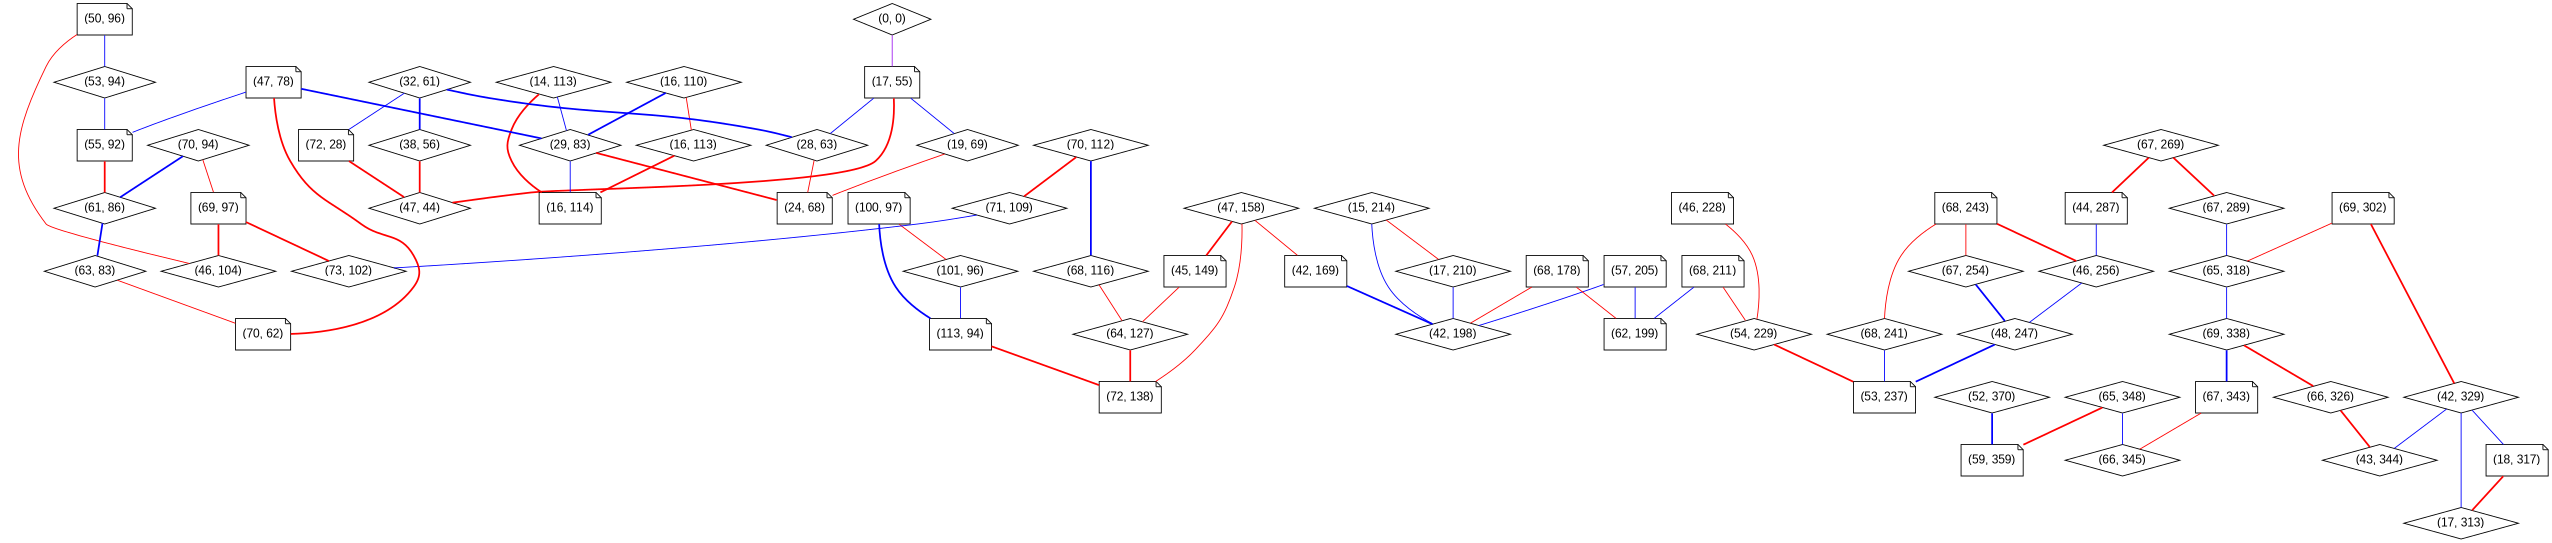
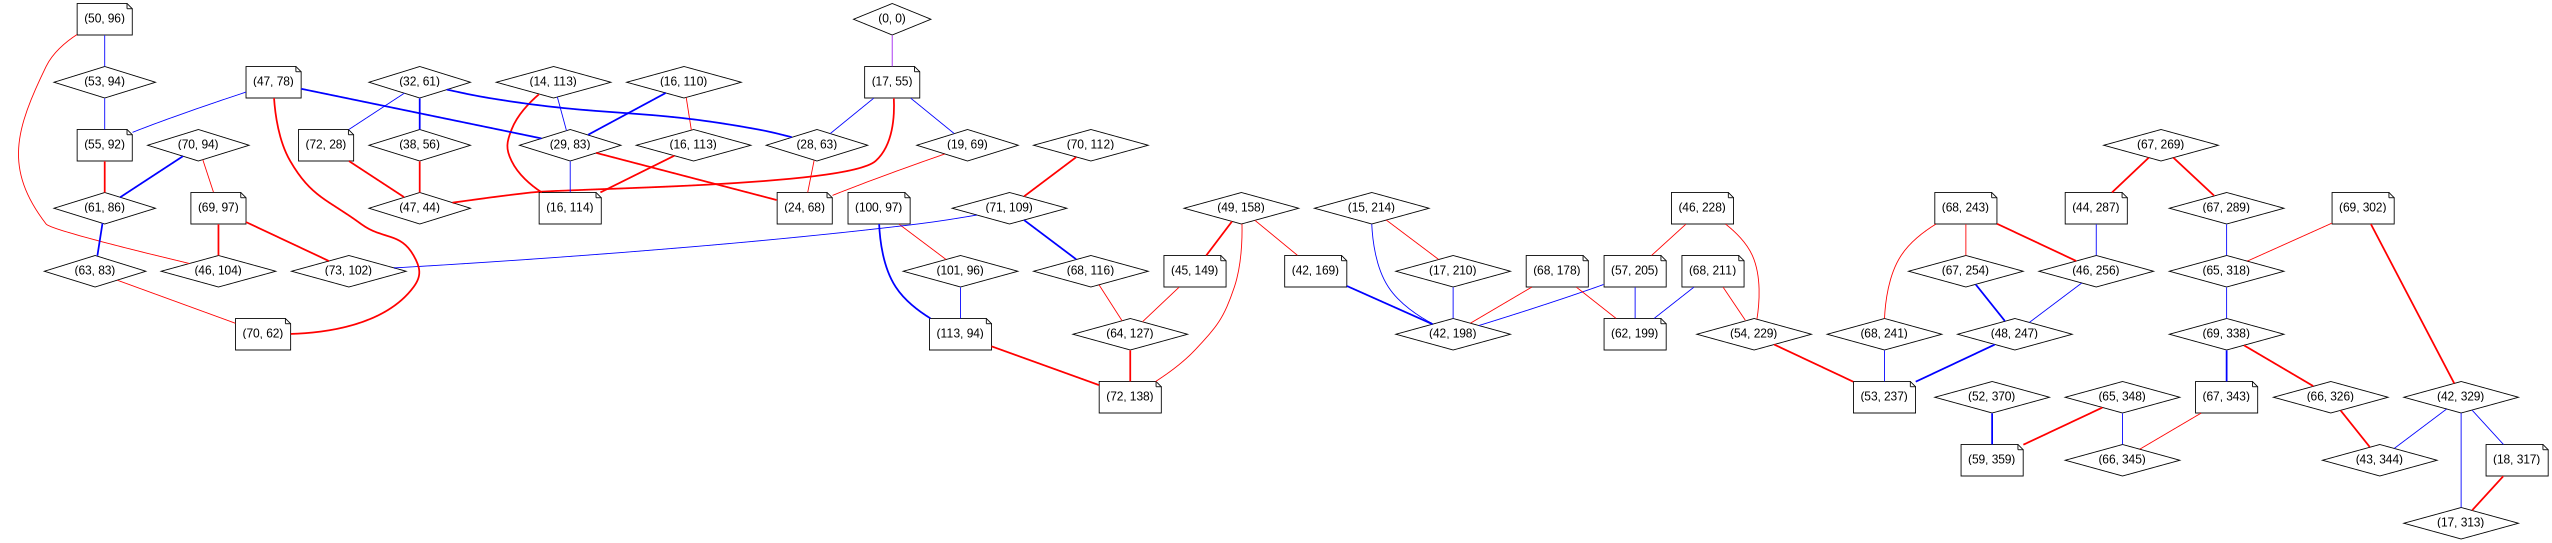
  graph {
    fontname="Liberation Sans"
    node [fontname="Liberation Sans" shape=diamond]
    edge [color=red fontname="Liberation Sans" style=solid weight=1]
    "(50, 96)" [shape=note]
    "(53, 94)"
    "(46, 104)"
    "(55, 92)" [shape=note]
    "(15, 214)"
    "(17, 210)"
    "(42, 198)"
    "(68, 243)" [shape=note]
    "(67, 254)"
    "(46, 256)"
    "(68, 241)"
    "(48, 247)"
    "(53, 237)" [shape=note]
    "(67, 269)"
    "(67, 289)"
    "(44, 287)" [shape=note]
    "(65, 318)"
    "(46, 228)" [shape=note]
    "(54, 229)"
    "(57, 205)" [shape=note]
    "(62, 199)" [shape=note]
    "(69, 338)"
    "(45, 149)" [shape=note]
-   "(49, 158)" [label="(47, 158)"]
+   "(49, 158)"
    "(42, 169)" [shape=note]
    "(72, 138)" [shape=note]
    "(64, 127)"
    "(69, 302)" [shape=note]
    "(42, 329)"
    "(18, 317)" [shape=note]
    "(17, 313)"
    "(43, 344)"
    "(17, 55)" [shape=note]
    "(0, 0)"
    "(19, 69)"
    "(28, 63)"
    "(47, 44)"
    "(24, 68)" [shape=note]
    "(100, 97)" [shape=note]
    "(101, 96)"
    "(113, 94)" [shape=note]
    "(59, 359)" [shape=note]
    "(52, 370)"
    "(67, 343)" [shape=note]
    "(66, 326)"
    "(70, 112)"
    "(68, 116)"
    "(71, 109)"
    "(73, 102)"
    "(14, 113)"
    "(29, 83)"
    "(16, 114)" [shape=note]
    "(68, 211)" [shape=note]
    "(68, 178)" [shape=note]
    "(66, 345)"
    "(61, 86)"
    "(65, 348)"
    "(16, 110)"
    "(16, 113)"
    "(47, 78)" [shape=note]
    "(70, 62)" [shape=note]
    "(32, 61)"
    "(38, 56)"
    "(72, 28)" [shape=note]
    "(63, 83)"
    "(70, 94)"
    "(69, 97)" [shape=note]
    "(50, 96)" -- "(53, 94)" [color=blue weight=3]
    "(50, 96)" -- "(46, 104)"
    "(53, 94)" -- "(55, 92)" [color=blue weight=3]
    "(55, 92)" -- "(61, 86)" [style=bold]
    "(15, 214)" -- "(17, 210)"
    "(15, 214)" -- "(42, 198)" [color=blue weight=3]
    "(17, 210)" -- "(42, 198)" [color=blue weight=3]
    "(68, 243)" -- "(67, 254)"
    "(68, 243)" -- "(46, 256)" [style=bold]
    "(68, 243)" -- "(68, 241)"
    "(67, 254)" -- "(48, 247)" [color=blue style=bold weight=3]
    "(46, 256)" -- "(48, 247)" [color=blue weight=3]
    "(68, 241)" -- "(53, 237)" [color=blue weight=3]
    "(48, 247)" -- "(53, 237)" [color=blue style=bold weight=3]
    "(67, 269)" -- "(67, 289)" [style=bold]
    "(67, 269)" -- "(44, 287)" [style=bold]
    "(67, 289)" -- "(65, 318)" [color=blue weight=3]
    "(44, 287)" -- "(46, 256)" [color=blue weight=3]
    "(65, 318)" -- "(69, 338)" [color=blue weight=3]
    "(46, 228)" -- "(54, 229)"
+   "(46, 228)" -- "(57, 205)"
    "(54, 229)" -- "(53, 237)" [style=bold]
    "(57, 205)" -- "(42, 198)" [color=blue weight=3]
    "(57, 205)" -- "(62, 199)" [color=blue weight=3]
    "(69, 338)" -- "(67, 343)" [color=blue style=bold weight=3]
    "(69, 338)" -- "(66, 326)" [style=bold]
    "(45, 149)" -- "(64, 127)"
    "(49, 158)" -- "(45, 149)" [style=bold]
    "(49, 158)" -- "(42, 169)"
    "(49, 158)" -- "(72, 138)"
    "(42, 169)" -- "(42, 198)" [color=blue style=bold weight=3]
    "(64, 127)" -- "(72, 138)" [style=bold]
    "(69, 302)" -- "(65, 318)"
    "(69, 302)" -- "(42, 329)" [style=bold]
    "(42, 329)" -- "(18, 317)" [color=blue weight=3]
    "(42, 329)" -- "(17, 313)" [color=blue weight=3]
    "(42, 329)" -- "(43, 344)" [color=blue weight=3]
    "(18, 317)" -- "(17, 313)" [style=bold]
    "(17, 55)" -- "(19, 69)" [color=blue weight=3]
    "(17, 55)" -- "(28, 63)" [color=blue weight=3]
    "(17, 55)" -- "(47, 44)" [style=bold]
    "(0, 0)" -- "(17, 55)" [color=purple weight=4]
    "(19, 69)" -- "(24, 68)"
    "(28, 63)" -- "(24, 68)"
    "(100, 97)" -- "(101, 96)"
    "(100, 97)" -- "(113, 94)" [color=blue style=bold weight=3]
    "(101, 96)" -- "(113, 94)" [color=blue weight=3]
    "(113, 94)" -- "(72, 138)" [style=bold]
    "(52, 370)" -- "(59, 359)" [color=blue style=bold weight=3]
    "(67, 343)" -- "(66, 345)"
    "(66, 326)" -- "(43, 344)" [style=bold]
-   "(70, 112)" -- "(68, 116)" [color=blue style=bold weight=3]
+   "(71, 109)" -- "(68, 116)" [color=blue style=bold weight=3]
    "(70, 112)" -- "(71, 109)" [style=bold]
    "(68, 116)" -- "(64, 127)"
    "(71, 109)" -- "(73, 102)" [color=blue weight=3]
    "(14, 113)" -- "(29, 83)" [color=blue weight=3]
    "(14, 113)" -- "(16, 114)" [style=bold]
    "(29, 83)" -- "(24, 68)" [style=bold]
    "(29, 83)" -- "(16, 114)" [color=blue weight=3]
    "(68, 211)" -- "(54, 229)"
    "(68, 211)" -- "(62, 199)" [color=blue weight=3]
    "(68, 178)" -- "(42, 198)"
    "(68, 178)" -- "(62, 199)"
    "(61, 86)" -- "(63, 83)" [color=blue style=bold weight=3]
    "(65, 348)" -- "(59, 359)" [style=bold]
    "(65, 348)" -- "(66, 345)" [color=blue weight=3]
    "(16, 110)" -- "(29, 83)" [color=blue style=bold weight=3]
    "(16, 110)" -- "(16, 113)"
    "(16, 113)" -- "(16, 114)" [style=bold]
    "(47, 78)" -- "(55, 92)" [color=blue weight=3]
    "(47, 78)" -- "(29, 83)" [color=blue style=bold weight=3]
    "(47, 78)" -- "(70, 62)" [style=bold]
    "(32, 61)" -- "(28, 63)" [color=blue style=bold weight=3]
    "(32, 61)" -- "(38, 56)" [color=blue style=bold weight=3]
    "(32, 61)" -- "(72, 28)" [color=blue weight=3]
    "(38, 56)" -- "(47, 44)" [style=bold]
    "(72, 28)" -- "(47, 44)" [style=bold]
    "(63, 83)" -- "(70, 62)"
    "(70, 94)" -- "(61, 86)" [color=blue style=bold weight=3]
    "(70, 94)" -- "(69, 97)"
    "(69, 97)" -- "(46, 104)" [style=bold]
    "(69, 97)" -- "(73, 102)" [style=bold]
  }
